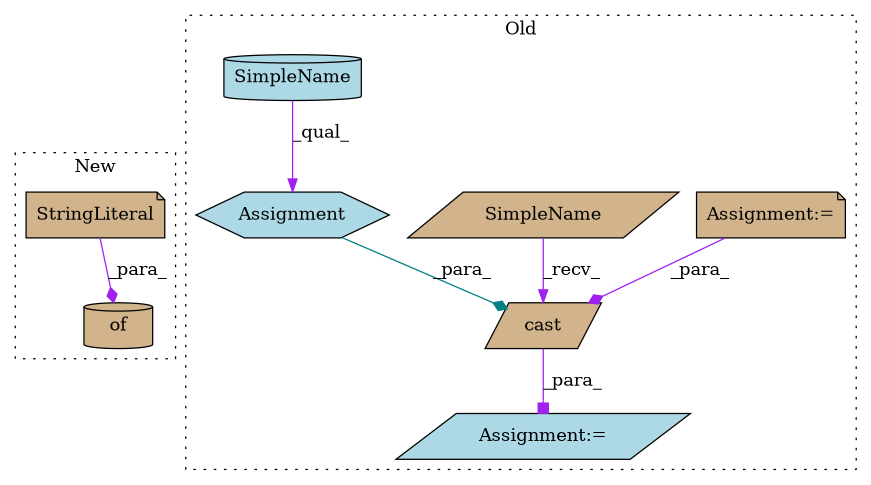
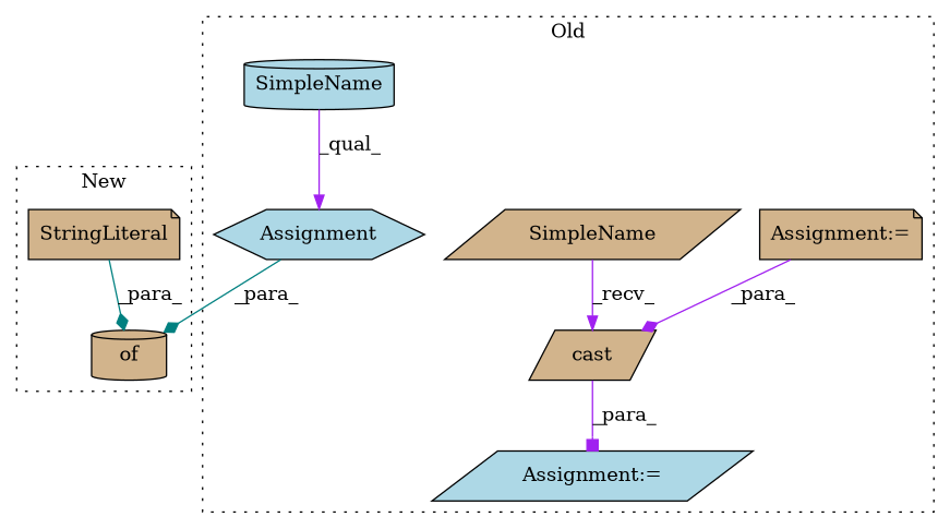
  digraph {
    node [a=32 fillcolor=tan l=10 s=2797 shape=parallelogram style=filled]
    edge [arrowhead=diamond color=purple]
    n1 [l="5,1" label=cast s="2781,2815"]
    n2 [a=22 fillcolor=lightblue l=18 label=Assignment shape=hexagon]
    n3 [a=7 fillcolor=lightblue l=1 label="Assignment:=" s=2855]
    n4 [a=7 label="Assignment:=" s=2109 shape=note]
    n5 [a=42 fillcolor=lightblue label=SimpleName shape=cylinder]
    n6 [a=42 label=SimpleName s=2770]
    n7 [l="3,1" label=of s="2510,2544" shape=cylinder]
    n8 [a=45 l=16 label=StringLiteral s=2513 shape=note]
    subgraph cluster_1 {
      label=Old
      style=dotted
      n1
      n2
      n3
      n4
      n5
      n6
    }
    subgraph cluster_2 {
      label=New
      style=dotted
      n7
      n8
    }
    n1 -> n3 [arrowhead=box label=_para_]
-   n2 -> n1 [color=teal label=_para_]
+   n2 -> n7 [color=teal label=_para_]
    n4 -> n1 [label=_para_]
    n5 -> n2 [arrowhead=normal label=_qual_]
    n6 -> n1 [arrowhead=normal label=_recv_]
-   n8 -> n7 [label=_para_]
+   n8 -> n7 [color=teal label=_para_]
  }
